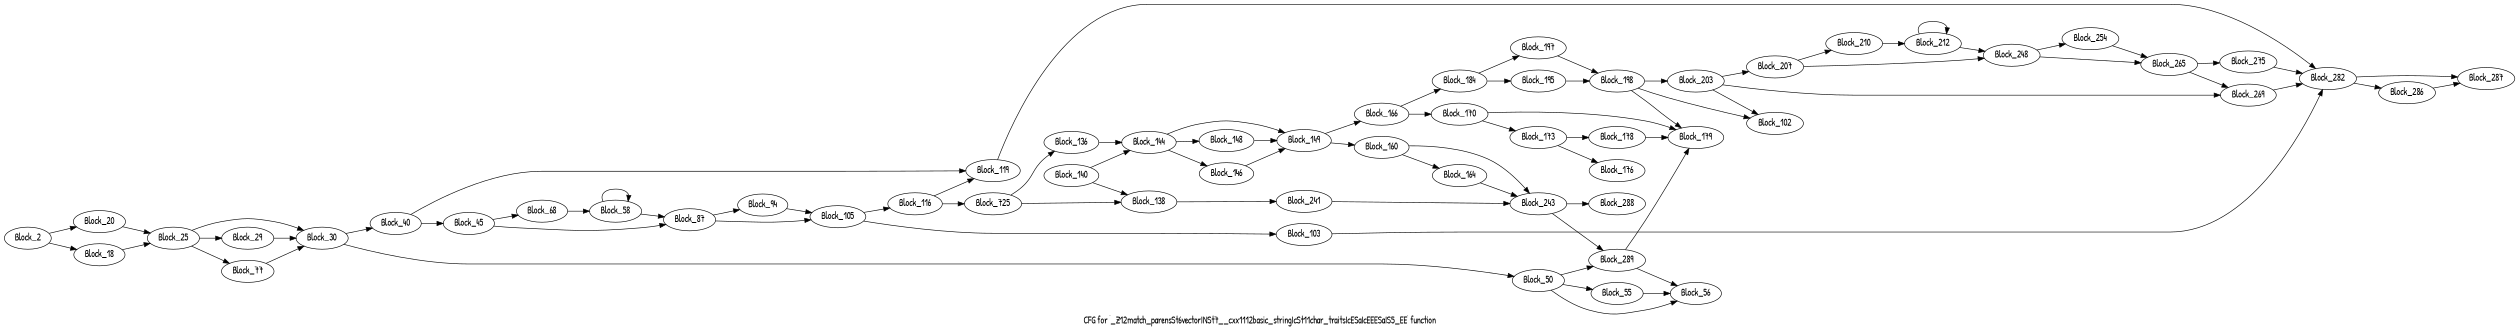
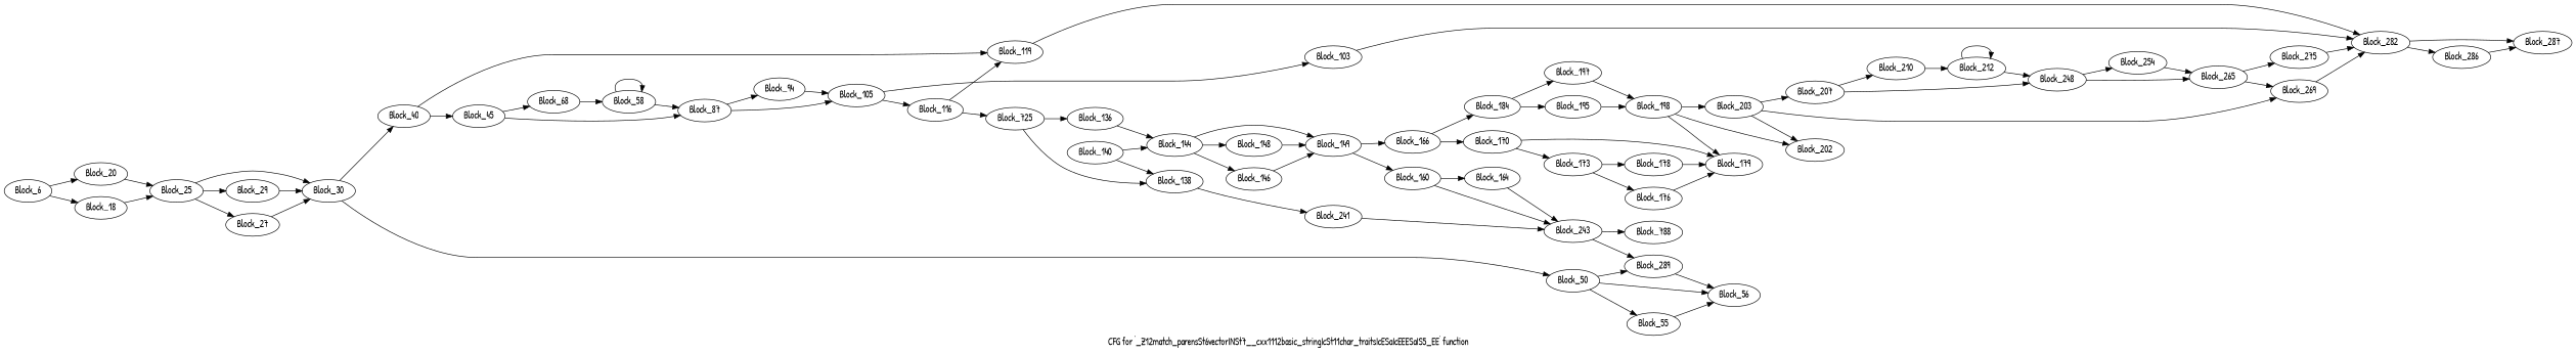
  digraph {
    fontname="Patrick Hand"
    label="CFG for '_Z12match_parensSt6vectorINSt7__cxx1112basic_stringIcSt11char_traitsIcESaIcEEESaIS5_EE' function"
    rankdir=LR
    node [fontname="Patrick Hand"]
    edge [fontname="Patrick Hand"]
-   n1 [label=Block_2]
+   n1 [label=Block_6]
    n2 [label=Block_20]
    n3 [label=Block_18]
    n4 [label=Block_25]
    n5 [label=Block_29]
-   n6 [label=Block_77]
+   n6 [label=Block_27]
    n7 [label=Block_30]
    n8 [label=Block_40]
    n9 [label=Block_50]
    n10 [label=Block_119]
    n11 [label=Block_45]
    n12 [label=Block_56]
    n13 [label=Block_55]
    n14 [label=Block_289]
    n15 [label=Block_282]
    n16 [label=Block_87]
    n17 [label=Block_68]
    n18 [label=Block_287]
    n19 [label=Block_286]
    n20 [label=Block_105]
    n21 [label=Block_94]
    n22 [label=Block_58]
    n23 [label=Block_116]
    n24 [label=Block_103]
    n25 [label=Block_725]
    n26 [label=Block_138]
    n27 [label=Block_136]
    n28 [label=Block_241]
    n29 [label=Block_144]
    n30 [label=Block_140]
    n31 [label=Block_243]
    n32 [label=Block_148]
    n33 [label=Block_146]
    n34 [label=Block_149]
    n35 [label=Block_166]
    n36 [label=Block_160]
-   n37 [label=Block_288]
+   n37 [label=Block_788]
    n38 [label=Block_170]
    n39 [label=Block_184]
    n40 [label=Block_164]
    n41 [label=Block_179]
    n42 [label=Block_173]
    n43 [label=Block_197]
    n44 [label=Block_195]
    n45 [label=Block_176]
    n46 [label=Block_178]
    n47 [label=Block_198]
    n48 [label=Block_203]
-   n49 [label=Block_102]
+   n49 [label=Block_202]
    n50 [label=Block_269]
    n51 [label=Block_207]
    n52 [label=Block_248]
    n53 [label=Block_210]
    n54 [label=Block_265]
    n55 [label=Block_254]
    n56 [label=Block_212]
    n57 [label=Block_275]
    n1 -> n2 [tailport=s0]
    n1 -> n3 [tailport=s1]
    n2 -> n4
    n3 -> n4
    n4 -> n5 [tailport=s0]
    n4 -> n6 [tailport=s1]
    n4 -> n7 [tailport=s2]
    n5 -> n7
    n6 -> n7
    n7 -> n8
    n7 -> n9
    n8 -> n10 [tailport=s0]
    n8 -> n11 [tailport=s1]
    n9 -> n12 [tailport=s0]
    n9 -> n13 [tailport=s1]
    n9 -> n14
    n10 -> n15
    n11 -> n16 [tailport=s0]
    n11 -> n17 [tailport=s1]
    n13 -> n12
    n14 -> n12
    n15 -> n18 [tailport=s0]
    n15 -> n19 [tailport=s1]
    n16 -> n20 [tailport=s0]
    n16 -> n21 [tailport=s1]
    n17 -> n22
    n19 -> n18
    n20 -> n23 [tailport=s0]
    n20 -> n24 [tailport=s1]
    n21 -> n20
    n22 -> n16 [tailport=s0]
    n22 -> n22 [tailport=s1]
    n23 -> n10 [tailport=s1]
    n23 -> n25 [tailport=s0]
    n24 -> n15
    n25 -> n26 [tailport=s0]
    n25 -> n27 [tailport=s1]
    n26 -> n28
    n27 -> n29
    n28 -> n31
    n29 -> n32 [tailport=s0]
    n29 -> n33 [tailport=s1]
    n29 -> n34 [tailport=s2]
    n30 -> n26
    n30 -> n29
    n31 -> n14 [tailport=s0]
    n31 -> n37 [tailport=s1]
    n32 -> n34
    n33 -> n34
    n34 -> n35
    n34 -> n36
    n35 -> n38 [tailport=s0]
    n35 -> n39 [tailport=s1]
    n36 -> n31 [tailport=s0]
    n36 -> n40 [tailport=s1]
    n38 -> n41 [tailport=s0]
    n38 -> n42 [tailport=s1]
    n39 -> n43 [tailport=s0]
    n39 -> n44 [tailport=s1]
    n40 -> n31
    n42 -> n45 [tailport=s0]
    n42 -> n46 [tailport=s1]
    n43 -> n47
    n44 -> n47
-   n14 -> n41
+   n45 -> n41
    n46 -> n41
    n47 -> n41
    n47 -> n48 [tailport=s0]
    n47 -> n49 [tailport=s1]
    n48 -> n49
    n48 -> n50 [tailport=s0]
    n48 -> n51 [tailport=s1]
    n50 -> n15
    n51 -> n52 [tailport=s0]
    n51 -> n53 [tailport=s1]
    n52 -> n54 [tailport=s0]
    n52 -> n55 [tailport=s1]
    n53 -> n56
    n54 -> n50 [tailport=s1]
    n54 -> n57 [tailport=s0]
    n55 -> n54
    n56 -> n52 [tailport=s0]
    n56 -> n56 [tailport=s1]
    n57 -> n15
  }
